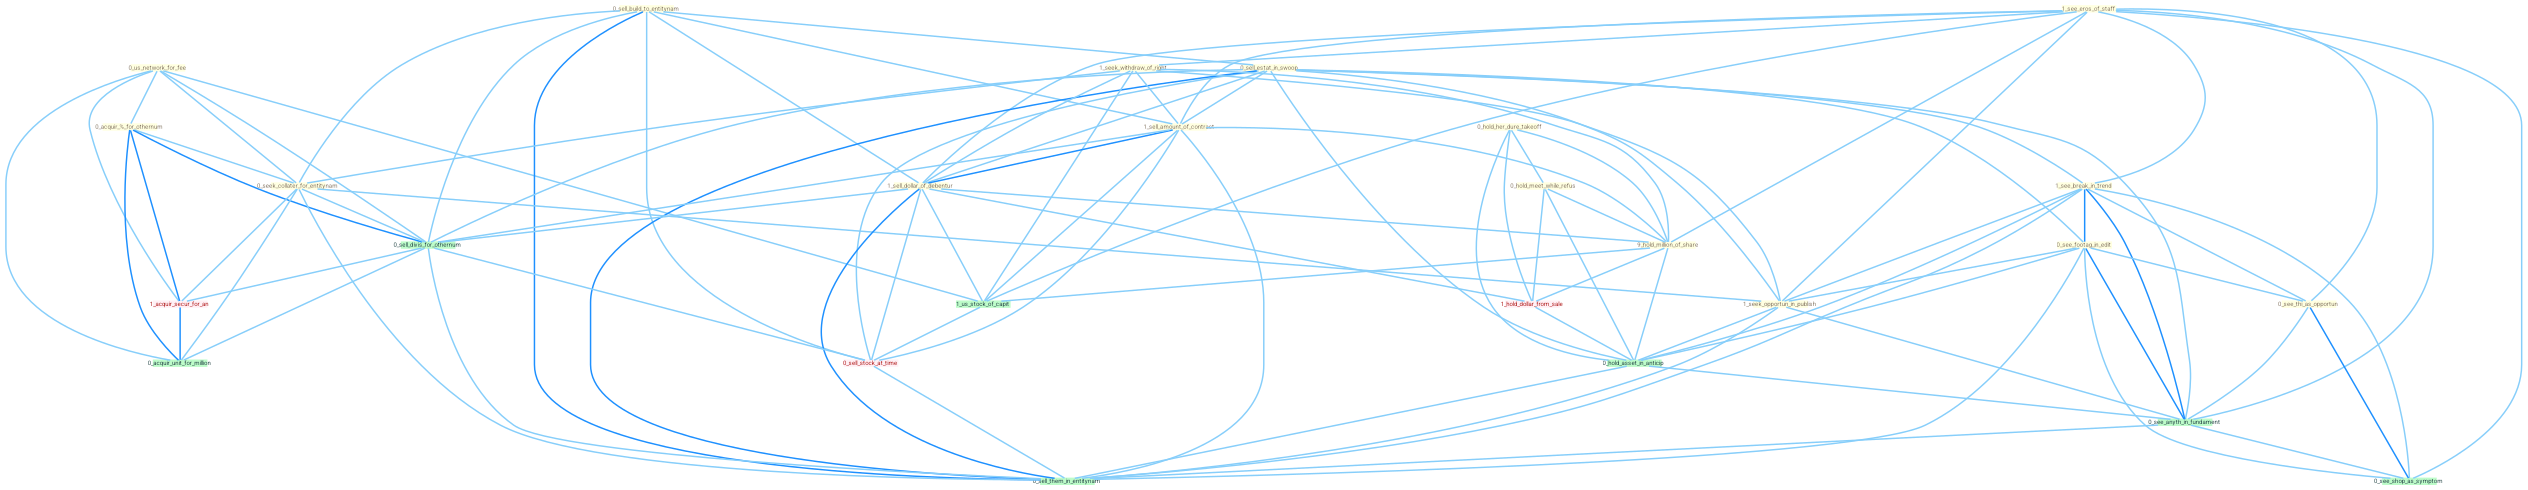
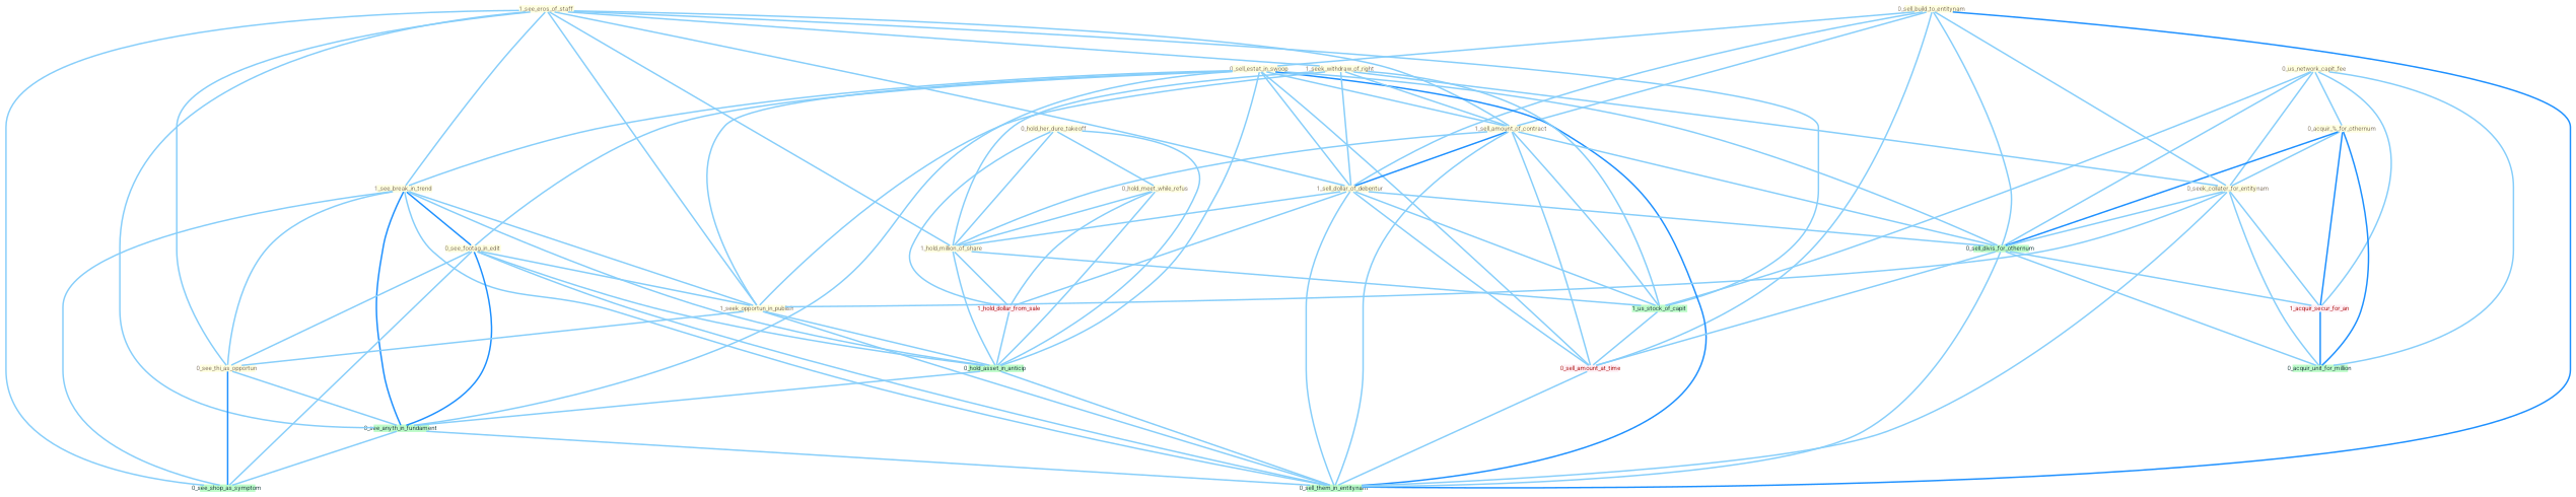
  graph {
    fontname=Roboto
    node [color="#ffffe0" fixedsize=true fontcolor="#8b7d6b" fontname=Roboto fontsize=4 shape=polygon style=filled]
    edge [color="#87cefa" fontname=Roboto w=1]
-   "0_us_network_for_fee " [height=.06 width=.5]
+   "0_us_network_for_fee " [height=.06 width=.5 label="0_us_network_capit_fee"]
    "0_hold_her_dure_takeoff " [height=.06 width=.5]
    "0_acquir_%_for_othernum " [height=.06 width=.5]
    "0_sell_build_to_entitynam " [height=.06 width=.5]
    "1_see_eros_of_staff " [height=.06 width=.5]
    "0_hold_meet_while_refus " [height=.06 width=.5]
    "0_sell_estat_in_swoop " [height=.06 width=.5]
    "1_seek_withdraw_of_right " [height=.06 width=.5]
    "1_sell_amount_of_contract " [height=.06 width=.5]
    "1_see_break_in_trend " [height=.06 width=.5]
    "0_see_footag_in_edit " [height=.06 width=.5]
    "0_seek_collater_for_entitynam " [height=.06 width=.5]
    "1_sell_dollar_of_debentur " [height=.06 width=.5]
-   "1_hold_million_of_share " [height=.06 width=.5 label="9_hold_million_of_share"]
+   "1_hold_million_of_share " [height=.06 width=.5]
    "1_seek_opportun_in_publish " [height=.06 width=.5]
    "0_see_thi_as_opportun " [height=.06 width=.5]
    "1_acquir_secur_for_an " [color="#fff0f5" fontcolor="#b22222" height=.06 width=.5]
    "1_hold_dollar_from_sale " [color="#fff0f5" fontcolor="#b22222" height=.06 width=.5]
-   "0_sell_stock_at_time " [color="#fff0f5" fontcolor="#b22222" height=.06 width=.5]
+   "0_sell_stock_at_time " [color="#fff0f5" fontcolor="#b22222" height=.06 width=.5 label="0_sell_amount_at_time"]
    "0_sell_divis_for_othernum " [color="#BDFCC9" fontcolor="#2f4f4f" height=.06 width=.5]
    "1_us_stock_of_capit " [color="#BDFCC9" fontcolor="#2f4f4f" height=.06 width=.5]
    "0_acquir_unit_for_million " [color="#BDFCC9" fontcolor="#2f4f4f" height=.06 width=.5]
    "0_hold_asset_in_anticip " [color="#BDFCC9" fontcolor="#2f4f4f" height=.06 width=.5]
    "0_sell_them_in_entitynam " [color="#BDFCC9" fontcolor="#2f4f4f" height=.06 width=.5]
    "0_see_anyth_in_fundament " [color="#BDFCC9" fontcolor="#2f4f4f" height=.06 width=.5]
    "0_see_shop_as_symptom " [color="#BDFCC9" fontcolor="#2f4f4f" height=.06 width=.5]
    subgraph sub_1 {
      "0_us_network_for_fee "
      "0_hold_her_dure_takeoff "
      "0_acquir_%_for_othernum "
      "0_sell_build_to_entitynam "
      "1_see_eros_of_staff "
      "0_hold_meet_while_refus "
      "0_sell_estat_in_swoop "
      "1_seek_withdraw_of_right "
      "1_sell_amount_of_contract "
      "1_see_break_in_trend "
      "0_see_footag_in_edit "
      "0_seek_collater_for_entitynam "
      "1_sell_dollar_of_debentur "
      "1_hold_million_of_share "
      "1_seek_opportun_in_publish "
      "0_see_thi_as_opportun "
    }
    subgraph sub_2 {
      "1_acquir_secur_for_an "
      "1_hold_dollar_from_sale "
      "0_sell_stock_at_time "
    }
    "0_us_network_for_fee " -- "0_acquir_%_for_othernum "
    "0_us_network_for_fee " -- "0_seek_collater_for_entitynam "
    "0_us_network_for_fee " -- "1_acquir_secur_for_an "
    "0_us_network_for_fee " -- "0_sell_divis_for_othernum "
    "0_us_network_for_fee " -- "1_us_stock_of_capit "
    "0_us_network_for_fee " -- "0_acquir_unit_for_million "
    "0_hold_her_dure_takeoff " -- "0_hold_meet_while_refus "
    "0_hold_her_dure_takeoff " -- "1_hold_million_of_share "
    "0_hold_her_dure_takeoff " -- "1_hold_dollar_from_sale "
    "0_hold_her_dure_takeoff " -- "0_hold_asset_in_anticip "
    "0_acquir_%_for_othernum " -- "0_seek_collater_for_entitynam "
    "0_acquir_%_for_othernum " -- "1_acquir_secur_for_an " [color="#1e90ff" w=2]
    "0_acquir_%_for_othernum " -- "0_sell_divis_for_othernum " [color="#1e90ff" w=2]
    "0_acquir_%_for_othernum " -- "0_acquir_unit_for_million " [color="#1e90ff" w=2]
    "0_sell_build_to_entitynam " -- "0_sell_estat_in_swoop "
    "0_sell_build_to_entitynam " -- "1_sell_amount_of_contract "
    "0_sell_build_to_entitynam " -- "0_seek_collater_for_entitynam "
    "0_sell_build_to_entitynam " -- "1_sell_dollar_of_debentur "
    "0_sell_build_to_entitynam " -- "0_sell_stock_at_time "
    "0_sell_build_to_entitynam " -- "0_sell_divis_for_othernum "
    "0_sell_build_to_entitynam " -- "0_sell_them_in_entitynam " [color="#1e90ff" w=2]
    "1_see_eros_of_staff " -- "1_seek_withdraw_of_right "
    "1_see_eros_of_staff " -- "1_sell_amount_of_contract "
    "1_see_eros_of_staff " -- "1_see_break_in_trend "
    "1_see_eros_of_staff " -- "1_sell_dollar_of_debentur "
    "1_see_eros_of_staff " -- "1_hold_million_of_share "
    "1_see_eros_of_staff " -- "1_seek_opportun_in_publish "
    "1_see_eros_of_staff " -- "0_see_thi_as_opportun "
    "1_see_eros_of_staff " -- "1_us_stock_of_capit "
    "1_see_eros_of_staff " -- "0_see_anyth_in_fundament "
    "1_see_eros_of_staff " -- "0_see_shop_as_symptom "
    "0_hold_meet_while_refus " -- "1_hold_million_of_share "
    "0_hold_meet_while_refus " -- "1_hold_dollar_from_sale "
    "0_hold_meet_while_refus " -- "0_hold_asset_in_anticip "
    "0_sell_estat_in_swoop " -- "1_sell_amount_of_contract "
    "0_sell_estat_in_swoop " -- "1_see_break_in_trend "
    "0_sell_estat_in_swoop " -- "0_see_footag_in_edit "
    "0_sell_estat_in_swoop " -- "1_sell_dollar_of_debentur "
    "0_sell_estat_in_swoop " -- "1_seek_opportun_in_publish "
    "0_sell_estat_in_swoop " -- "0_sell_stock_at_time "
    "0_sell_estat_in_swoop " -- "0_sell_divis_for_othernum "
    "0_sell_estat_in_swoop " -- "0_hold_asset_in_anticip "
    "0_sell_estat_in_swoop " -- "0_sell_them_in_entitynam " [color="#1e90ff" w=2]
    "0_sell_estat_in_swoop " -- "0_see_anyth_in_fundament "
    "1_seek_withdraw_of_right " -- "1_sell_amount_of_contract "
    "1_seek_withdraw_of_right " -- "0_seek_collater_for_entitynam "
    "1_seek_withdraw_of_right " -- "1_sell_dollar_of_debentur "
    "1_seek_withdraw_of_right " -- "1_hold_million_of_share "
    "1_seek_withdraw_of_right " -- "1_seek_opportun_in_publish "
    "1_seek_withdraw_of_right " -- "1_us_stock_of_capit "
    "1_sell_amount_of_contract " -- "1_sell_dollar_of_debentur " [color="#1e90ff" w=2]
    "1_sell_amount_of_contract " -- "1_hold_million_of_share "
    "1_sell_amount_of_contract " -- "0_sell_stock_at_time "
    "1_sell_amount_of_contract " -- "0_sell_divis_for_othernum "
    "1_sell_amount_of_contract " -- "1_us_stock_of_capit "
    "1_sell_amount_of_contract " -- "0_sell_them_in_entitynam "
    "1_see_break_in_trend " -- "0_see_footag_in_edit " [color="#1e90ff" w=2]
    "1_see_break_in_trend " -- "1_seek_opportun_in_publish "
    "1_see_break_in_trend " -- "0_see_thi_as_opportun "
    "1_see_break_in_trend " -- "0_hold_asset_in_anticip "
    "1_see_break_in_trend " -- "0_sell_them_in_entitynam "
    "1_see_break_in_trend " -- "0_see_anyth_in_fundament " [color="#1e90ff" w=2]
    "1_see_break_in_trend " -- "0_see_shop_as_symptom "
    "0_see_footag_in_edit " -- "1_seek_opportun_in_publish "
    "0_see_footag_in_edit " -- "0_see_thi_as_opportun "
    "0_see_footag_in_edit " -- "0_hold_asset_in_anticip "
    "0_see_footag_in_edit " -- "0_sell_them_in_entitynam "
    "0_see_footag_in_edit " -- "0_see_anyth_in_fundament " [color="#1e90ff" w=2]
    "0_see_footag_in_edit " -- "0_see_shop_as_symptom "
    "0_seek_collater_for_entitynam " -- "1_seek_opportun_in_publish "
    "0_seek_collater_for_entitynam " -- "1_acquir_secur_for_an "
    "0_seek_collater_for_entitynam " -- "0_sell_divis_for_othernum "
    "0_seek_collater_for_entitynam " -- "0_acquir_unit_for_million "
    "0_seek_collater_for_entitynam " -- "0_sell_them_in_entitynam "
    "1_sell_dollar_of_debentur " -- "1_hold_million_of_share "
    "1_sell_dollar_of_debentur " -- "1_hold_dollar_from_sale "
    "1_sell_dollar_of_debentur " -- "0_sell_stock_at_time "
    "1_sell_dollar_of_debentur " -- "0_sell_divis_for_othernum "
    "1_sell_dollar_of_debentur " -- "1_us_stock_of_capit "
-   "1_sell_dollar_of_debentur " -- "0_sell_them_in_entitynam " [color="#1e90ff"]
+   "1_sell_dollar_of_debentur " -- "0_sell_them_in_entitynam "
    "1_hold_million_of_share " -- "1_hold_dollar_from_sale "
    "1_hold_million_of_share " -- "1_us_stock_of_capit "
    "1_hold_million_of_share " -- "0_hold_asset_in_anticip "
    "1_seek_opportun_in_publish " -- "0_hold_asset_in_anticip "
    "1_seek_opportun_in_publish " -- "0_sell_them_in_entitynam "
-   "1_seek_opportun_in_publish " -- "0_see_anyth_in_fundament "
+   "1_seek_opportun_in_publish " -- "0_see_thi_as_opportun "
    "0_see_thi_as_opportun " -- "0_see_anyth_in_fundament "
    "0_see_thi_as_opportun " -- "0_see_shop_as_symptom " [color="#1e90ff" w=2]
    "1_acquir_secur_for_an " -- "0_acquir_unit_for_million " [color="#1e90ff" w=2]
    "1_hold_dollar_from_sale " -- "0_hold_asset_in_anticip "
    "0_sell_stock_at_time " -- "0_sell_them_in_entitynam "
    "0_sell_divis_for_othernum " -- "1_acquir_secur_for_an "
    "0_sell_divis_for_othernum " -- "0_sell_stock_at_time "
    "0_sell_divis_for_othernum " -- "0_acquir_unit_for_million "
    "0_sell_divis_for_othernum " -- "0_sell_them_in_entitynam "
    "1_us_stock_of_capit " -- "0_sell_stock_at_time "
    "0_hold_asset_in_anticip " -- "0_sell_them_in_entitynam "
    "0_hold_asset_in_anticip " -- "0_see_anyth_in_fundament "
    "0_see_anyth_in_fundament " -- "0_sell_them_in_entitynam "
    "0_see_anyth_in_fundament " -- "0_see_shop_as_symptom "
  }
